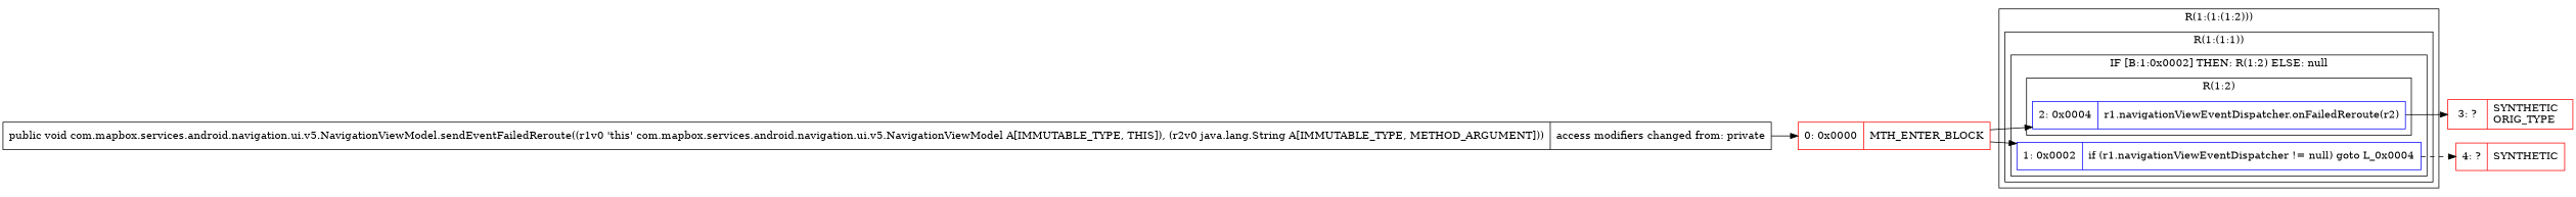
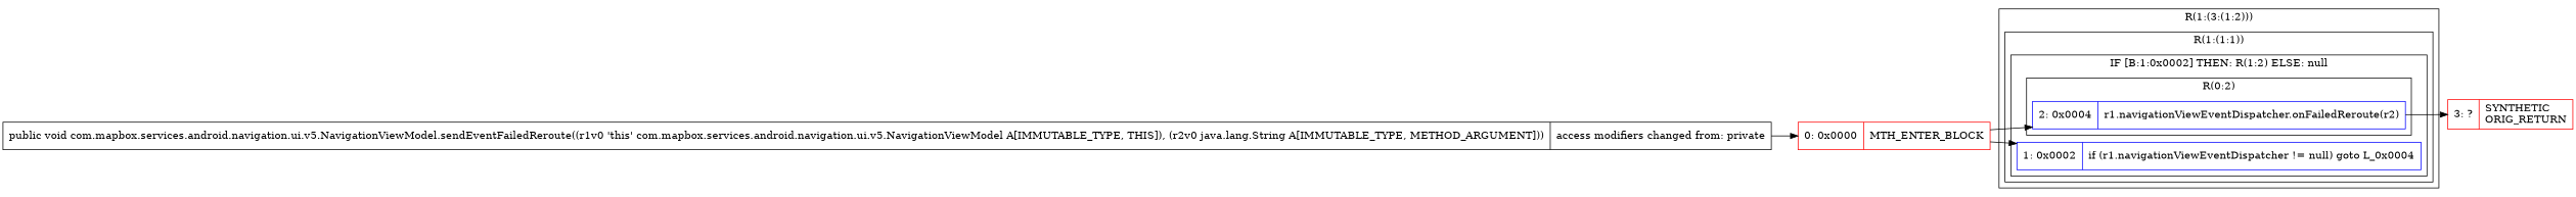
  digraph {
    rankdir=LR
    node [color=red shape=record]
    n1 [color=blue label="{2\:\ 0x0004|r1.navigationViewEventDispatcher.onFailedReroute(r2)\l}"]
    n2 [color=blue label="{1\:\ 0x0002|if (r1.navigationViewEventDispatcher != null) goto L_0x0004\l}"]
-   n3 [label="{3\:\ ?|SYNTHETIC\lORIG_TYPE\l}"]
-   n4 [label="{4\:\ ?|SYNTHETIC\l}"]
+   n3 [label="{3\:\ ?|SYNTHETIC\lORIG_RETURN\l}"]
    n5 [label="{0\:\ 0x0000|MTH_ENTER_BLOCK\l}"]
    n6 [label="{public void com.mapbox.services.android.navigation.ui.v5.NavigationViewModel.sendEventFailedReroute((r1v0 'this' com.mapbox.services.android.navigation.ui.v5.NavigationViewModel A[IMMUTABLE_TYPE, THIS]), (r2v0 java.lang.String A[IMMUTABLE_TYPE, METHOD_ARGUMENT]))  | access modifiers changed from: private\l}" color=""]
    subgraph cluster_1 {
-     label="R(1:(1:(1:2)))"
+     label="R(1:(3:(1:2)))"
      subgraph cluster_2 {
        label="R(1:(1:1))"
        subgraph cluster_3 {
          label="IF [B:1:0x0002] THEN: R(1:2) ELSE: null"
          n2
          subgraph cluster_4 {
-           label="R(1:2)"
+           label="R(0:2)"
            n1
          }
        }
      }
    }
    n1 -> n3
-   n2 -> n4 [style=dashed]
    n5 -> n1
    n5 -> n2
    n6 -> n5
  }
